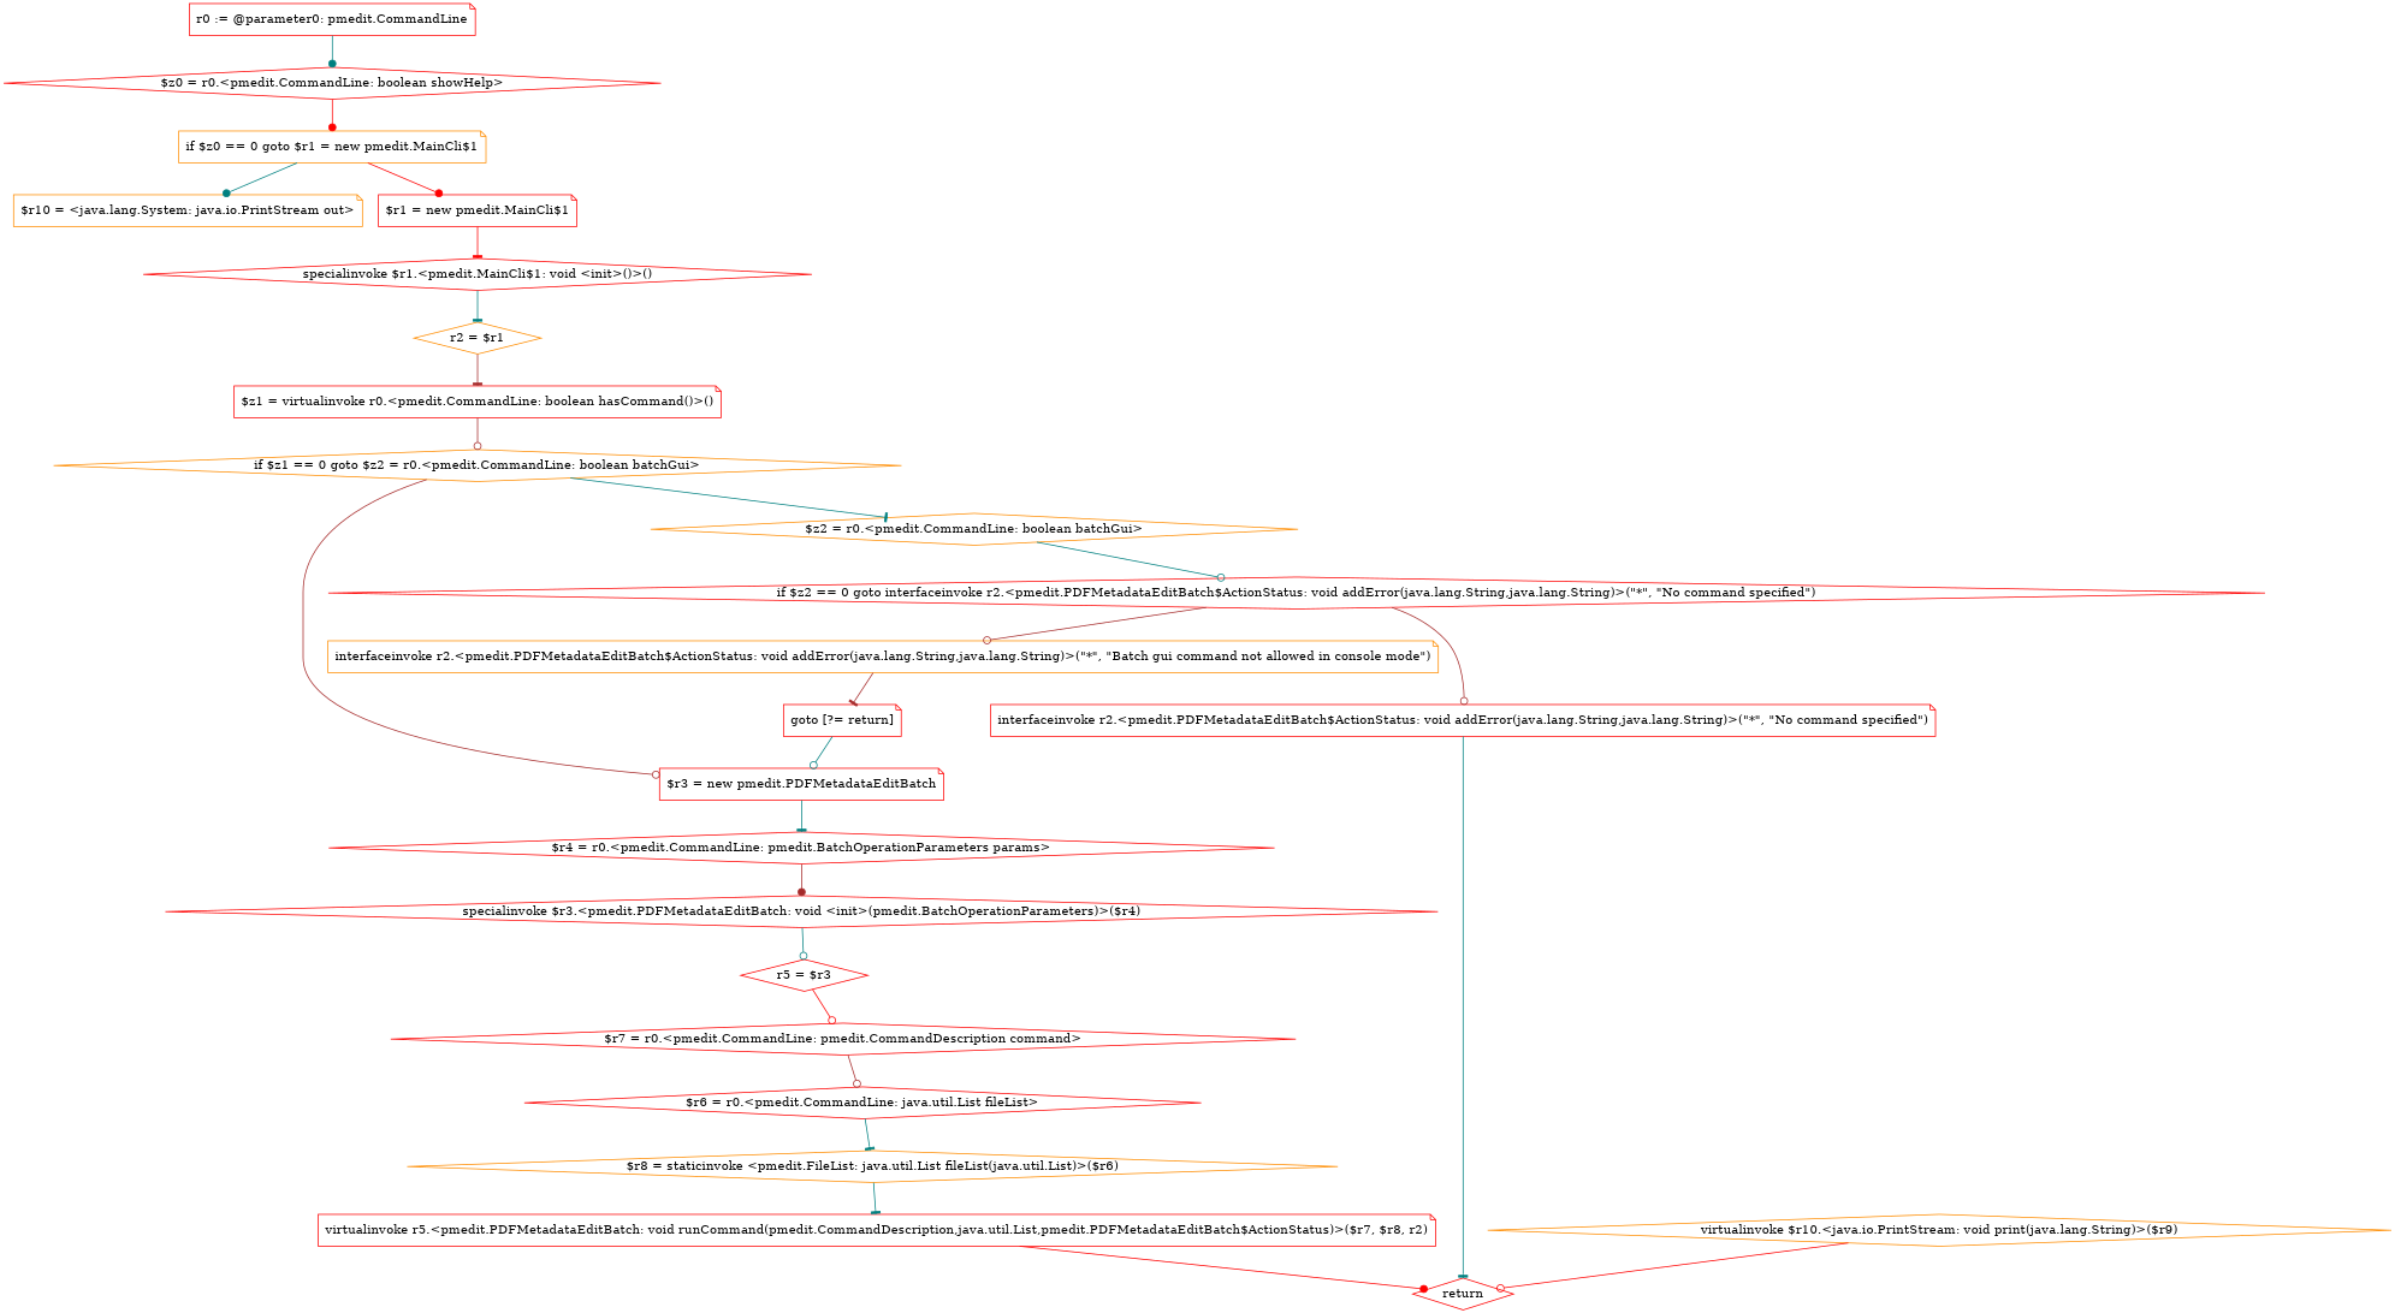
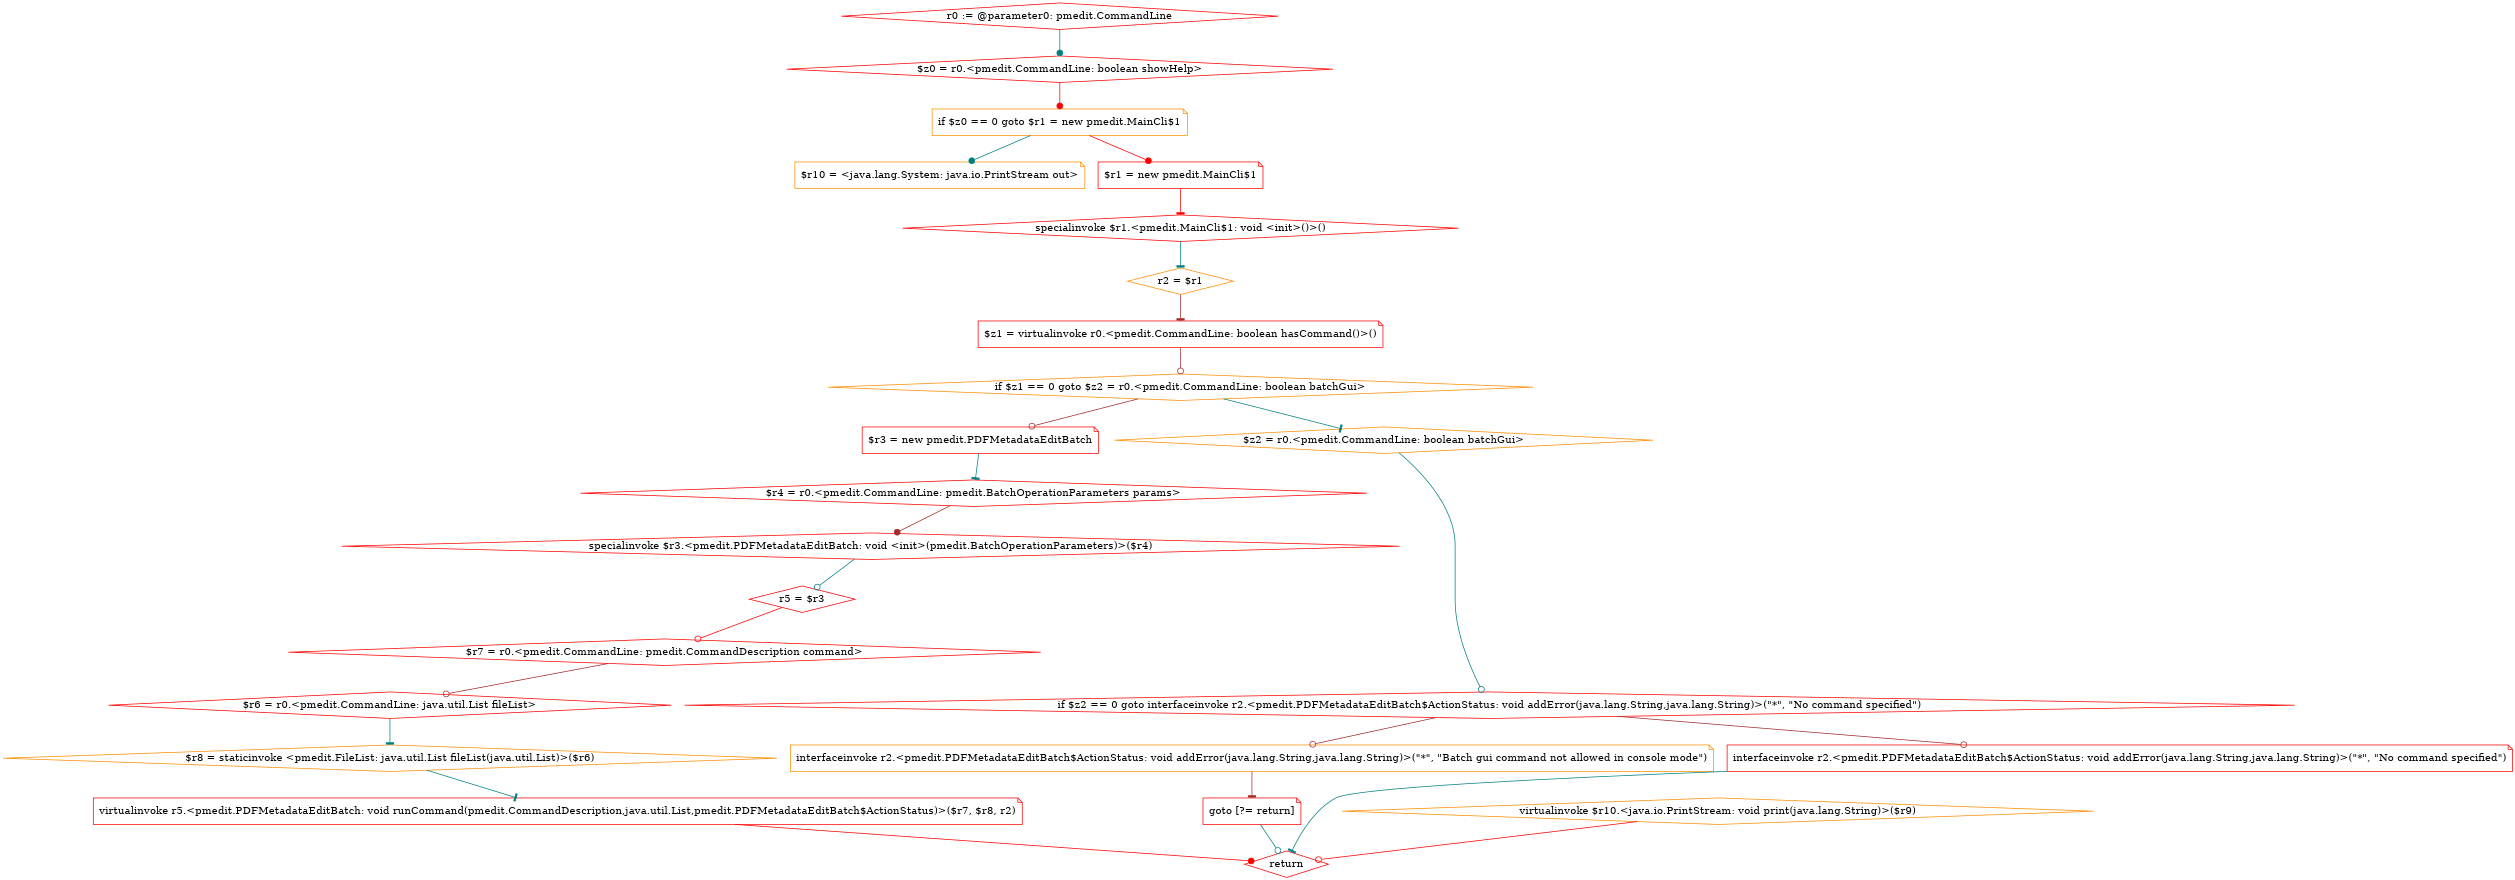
  digraph {
    node [color=red shape=diamond]
    edge [arrowhead=odot color=teal]
-   "r0 := @parameter0: pmedit.CommandLine" [shape=note]
+   "r0 := @parameter0: pmedit.CommandLine"
    "$z0 = r0.<pmedit.CommandLine: boolean showHelp>"
    "if $z0 == 0 goto $r1 = new pmedit.MainCli$1" [color=darkorange shape=note]
    "$r10 = <java.lang.System: java.io.PrintStream out>" [color=darkorange shape=note]
    "$r1 = new pmedit.MainCli$1" [shape=note]
    "specialinvoke $r1.<pmedit.MainCli$1: void <init>()>()"
    "virtualinvoke $r10.<java.io.PrintStream: void print(java.lang.String)>($r9)" [color=darkorange]
    return
    "r2 = $r1" [color=darkorange]
    "$z1 = virtualinvoke r0.<pmedit.CommandLine: boolean hasCommand()>()" [shape=note]
    "if $z1 == 0 goto $z2 = r0.<pmedit.CommandLine: boolean batchGui>" [color=darkorange]
    "$r3 = new pmedit.PDFMetadataEditBatch" [shape=note]
    "$z2 = r0.<pmedit.CommandLine: boolean batchGui>" [color=darkorange]
    "$r4 = r0.<pmedit.CommandLine: pmedit.BatchOperationParameters params>"
    "if $z2 == 0 goto interfaceinvoke r2.<pmedit.PDFMetadataEditBatch$ActionStatus: void addError(java.lang.String,java.lang.String)>(\"*\", \"No command specified\")"
    "specialinvoke $r3.<pmedit.PDFMetadataEditBatch: void <init>(pmedit.BatchOperationParameters)>($r4)"
    "r5 = $r3"
    "$r7 = r0.<pmedit.CommandLine: pmedit.CommandDescription command>"
    "$r6 = r0.<pmedit.CommandLine: java.util.List fileList>"
    "$r8 = staticinvoke <pmedit.FileList: java.util.List fileList(java.util.List)>($r6)" [color=darkorange]
    "virtualinvoke r5.<pmedit.PDFMetadataEditBatch: void runCommand(pmedit.CommandDescription,java.util.List,pmedit.PDFMetadataEditBatch$ActionStatus)>($r7, $r8, r2)" [shape=note]
    "interfaceinvoke r2.<pmedit.PDFMetadataEditBatch$ActionStatus: void addError(java.lang.String,java.lang.String)>(\"*\", \"Batch gui command not allowed in console mode\")" [color=darkorange shape=note]
    "interfaceinvoke r2.<pmedit.PDFMetadataEditBatch$ActionStatus: void addError(java.lang.String,java.lang.String)>(\"*\", \"No command specified\")" [shape=note]
    "goto [?= return]" [shape=note]
    "r0 := @parameter0: pmedit.CommandLine" -> "$z0 = r0.<pmedit.CommandLine: boolean showHelp>" [arrowhead=dot]
    "$z0 = r0.<pmedit.CommandLine: boolean showHelp>" -> "if $z0 == 0 goto $r1 = new pmedit.MainCli$1" [arrowhead=dot color=red]
    "if $z0 == 0 goto $r1 = new pmedit.MainCli$1" -> "$r10 = <java.lang.System: java.io.PrintStream out>" [arrowhead=dot]
    "if $z0 == 0 goto $r1 = new pmedit.MainCli$1" -> "$r1 = new pmedit.MainCli$1" [arrowhead=dot color=red]
    "$r1 = new pmedit.MainCli$1" -> "specialinvoke $r1.<pmedit.MainCli$1: void <init>()>()" [arrowhead=tee color=red]
    "specialinvoke $r1.<pmedit.MainCli$1: void <init>()>()" -> "r2 = $r1" [arrowhead=tee]
    "virtualinvoke $r10.<java.io.PrintStream: void print(java.lang.String)>($r9)" -> return [color=red]
    "r2 = $r1" -> "$z1 = virtualinvoke r0.<pmedit.CommandLine: boolean hasCommand()>()" [arrowhead=tee color=brown]
    "$z1 = virtualinvoke r0.<pmedit.CommandLine: boolean hasCommand()>()" -> "if $z1 == 0 goto $z2 = r0.<pmedit.CommandLine: boolean batchGui>" [color=brown]
    "if $z1 == 0 goto $z2 = r0.<pmedit.CommandLine: boolean batchGui>" -> "$r3 = new pmedit.PDFMetadataEditBatch" [color=brown]
    "if $z1 == 0 goto $z2 = r0.<pmedit.CommandLine: boolean batchGui>" -> "$z2 = r0.<pmedit.CommandLine: boolean batchGui>" [arrowhead=tee]
    "$r3 = new pmedit.PDFMetadataEditBatch" -> "$r4 = r0.<pmedit.CommandLine: pmedit.BatchOperationParameters params>" [arrowhead=tee]
    "$z2 = r0.<pmedit.CommandLine: boolean batchGui>" -> "if $z2 == 0 goto interfaceinvoke r2.<pmedit.PDFMetadataEditBatch$ActionStatus: void addError(java.lang.String,java.lang.String)>(\"*\", \"No command specified\")"
    "$r4 = r0.<pmedit.CommandLine: pmedit.BatchOperationParameters params>" -> "specialinvoke $r3.<pmedit.PDFMetadataEditBatch: void <init>(pmedit.BatchOperationParameters)>($r4)" [arrowhead=dot color=brown]
    "if $z2 == 0 goto interfaceinvoke r2.<pmedit.PDFMetadataEditBatch$ActionStatus: void addError(java.lang.String,java.lang.String)>(\"*\", \"No command specified\")" -> "interfaceinvoke r2.<pmedit.PDFMetadataEditBatch$ActionStatus: void addError(java.lang.String,java.lang.String)>(\"*\", \"Batch gui command not allowed in console mode\")" [color=brown]
    "if $z2 == 0 goto interfaceinvoke r2.<pmedit.PDFMetadataEditBatch$ActionStatus: void addError(java.lang.String,java.lang.String)>(\"*\", \"No command specified\")" -> "interfaceinvoke r2.<pmedit.PDFMetadataEditBatch$ActionStatus: void addError(java.lang.String,java.lang.String)>(\"*\", \"No command specified\")" [color=brown]
    "specialinvoke $r3.<pmedit.PDFMetadataEditBatch: void <init>(pmedit.BatchOperationParameters)>($r4)" -> "r5 = $r3"
    "r5 = $r3" -> "$r7 = r0.<pmedit.CommandLine: pmedit.CommandDescription command>" [color=red]
    "$r7 = r0.<pmedit.CommandLine: pmedit.CommandDescription command>" -> "$r6 = r0.<pmedit.CommandLine: java.util.List fileList>" [color=brown]
    "$r6 = r0.<pmedit.CommandLine: java.util.List fileList>" -> "$r8 = staticinvoke <pmedit.FileList: java.util.List fileList(java.util.List)>($r6)" [arrowhead=tee]
    "$r8 = staticinvoke <pmedit.FileList: java.util.List fileList(java.util.List)>($r6)" -> "virtualinvoke r5.<pmedit.PDFMetadataEditBatch: void runCommand(pmedit.CommandDescription,java.util.List,pmedit.PDFMetadataEditBatch$ActionStatus)>($r7, $r8, r2)" [arrowhead=tee]
    "virtualinvoke r5.<pmedit.PDFMetadataEditBatch: void runCommand(pmedit.CommandDescription,java.util.List,pmedit.PDFMetadataEditBatch$ActionStatus)>($r7, $r8, r2)" -> return [arrowhead=dot color=red]
    "interfaceinvoke r2.<pmedit.PDFMetadataEditBatch$ActionStatus: void addError(java.lang.String,java.lang.String)>(\"*\", \"Batch gui command not allowed in console mode\")" -> "goto [?= return]" [arrowhead=tee color=brown]
    "interfaceinvoke r2.<pmedit.PDFMetadataEditBatch$ActionStatus: void addError(java.lang.String,java.lang.String)>(\"*\", \"No command specified\")" -> return [arrowhead=tee]
-   "goto [?= return]" -> "$r3 = new pmedit.PDFMetadataEditBatch"
+   "goto [?= return]" -> return
  }
